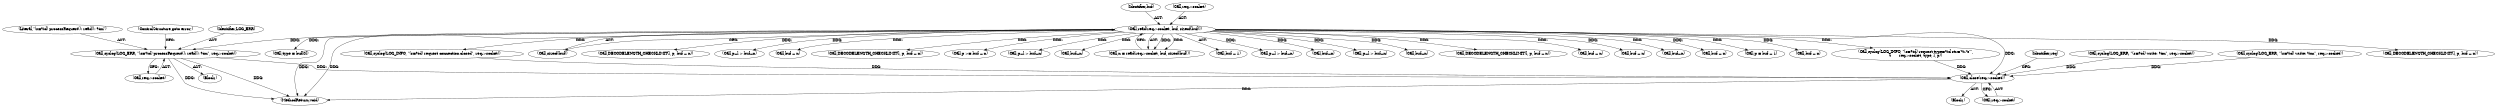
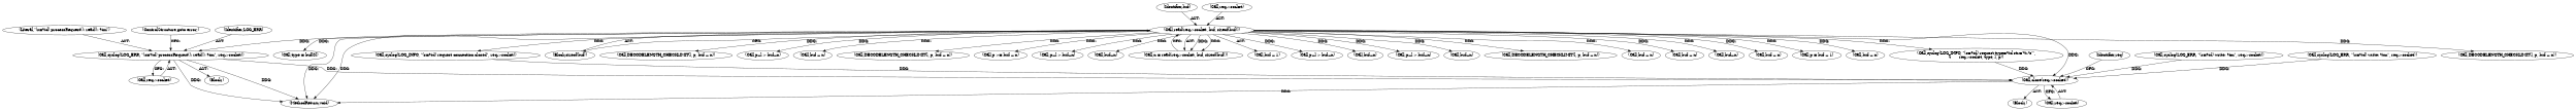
  digraph {
    n1 [label="(Call,syslog(LOG_ERR, \"(s=%d) processRequest(): read(): %m\", req->socket))"]
    n2 [label="(Call,close(req->socket))"]
    n3 [label="(Call,req->socket)"]
    n4 [label="(Block,)"]
    n5 [label="(MethodReturn,void)"]
    n6 [label="(Block,)"]
    n7 [label="(Call,req->socket)"]
    n8 [label="(Call,read(req->socket, buf, sizeof(buf)))"]
    n9 [label="(Call,DECODELENGTH_CHECKLIMIT(l, p, buf + n))"]
    n10 [label="(Call,type = buf[0])"]
-   n11 [label="(Call,sizeof(buf))"]
+   n11 [label="(Block,sizeof(buf))"]
    n12 [label="(Call,DECODELENGTH_CHECKLIMIT(l, p, buf + n))"]
    n13 [label="(Call,p+l > buf+n)"]
    n14 [label="(Call,buf + n)"]
    n15 [label="(Call,DECODELENGTH_CHECKLIMIT(l, p, buf + n))"]
    n16 [label="(Call,p >= buf + n)"]
    n17 [label="(Call,p+l > buf+n)"]
    n18 [label="(Call,buf+n)"]
    n19 [label="(Call,syslog(LOG_INFO, \"(s=%d) request connection closed\", req->socket))"]
    n20 [label="(Call,n = read(req->socket, buf, sizeof(buf)))"]
    n21 [label="(Call,buf + 1)"]
    n22 [label="(Call,syslog(LOG_INFO, \"(s=%d) request type=%d str='%.*s'\",\n\t       req->socket, type, l, p))"]
    n23 [label="(Call,p+l > buf+n)"]
    n24 [label="(Call,buf+n)"]
    n25 [label="(Call,p+l > buf+n)"]
    n26 [label="(Call,buf+n)"]
    n27 [label="(Call,DECODELENGTH_CHECKLIMIT(l, p, buf + n))"]
    n28 [label="(Call,buf + n)"]
    n29 [label="(Call,buf + n)"]
    n30 [label="(Call,buf+n)"]
    n31 [label="(Call,buf + n)"]
    n32 [label="(Call,p = buf + 1)"]
    n33 [label="(Call,buf + n)"]
    n34 [label="(Literal,\"(s=%d) processRequest(): read(): %m\")"]
    n35 [label="(ControlStructure,goto error;)"]
    n36 [label="(Identifier,buf)"]
    n37 [label="(Identifier,req)"]
    n38 [label="(Call,syslog(LOG_ERR, \"(s=%d) write: %m\", req->socket))"]
    n39 [label="(Identifier,LOG_ERR)"]
    n40 [label="(Call,req->socket)"]
    n41 [label="(Call,syslog(LOG_ERR, \"(s=%d) write: %m\", req->socket))"]
    n1 -> n2 [label="DDG: "]
    n1 -> n3 [label="CFG: "]
    n1 -> n4 [label="AST: "]
    n1 -> n5 [label="DDG: "]
    n1 -> n5 [label="DDG: "]
    n2 -> n5 [label="DDG: "]
    n2 -> n6 [label="AST: "]
    n2 -> n7 [label="CFG: "]
    n3 -> n1 [label="AST: "]
    n7 -> n2 [label="AST: "]
    n8 -> n1 [label="DDG: "]
    n8 -> n2 [label="DDG: "]
    n8 -> n5 [label="DDG: "]
    n8 -> n5 [label="DDG: "]
    n8 -> n9 [label="DDG: "]
    n8 -> n10 [label="DDG: "]
    n8 -> n11 [label="CFG: "]
    n8 -> n12 [label="DDG: "]
    n8 -> n13 [label="DDG: "]
    n8 -> n14 [label="DDG: "]
    n8 -> n15 [label="DDG: "]
    n8 -> n16 [label="DDG: "]
    n8 -> n17 [label="DDG: "]
    n8 -> n18 [label="DDG: "]
    n8 -> n19 [label="DDG: "]
    n8 -> n20 [label="AST: "]
    n8 -> n20 [label="DDG: "]
    n8 -> n20 [label="DDG: "]
    n8 -> n21 [label="AST: "]
    n8 -> n22 [label="DDG: "]
    n8 -> n23 [label="DDG: "]
    n8 -> n24 [label="DDG: "]
    n8 -> n25 [label="DDG: "]
    n8 -> n26 [label="DDG: "]
    n8 -> n27 [label="DDG: "]
    n8 -> n28 [label="DDG: "]
    n8 -> n29 [label="DDG: "]
    n8 -> n30 [label="DDG: "]
    n8 -> n31 [label="DDG: "]
    n8 -> n32 [label="DDG: "]
    n8 -> n33 [label="DDG: "]
    n11 -> n8 [label="AST: "]
    n19 -> n2 [label="DDG: "]
    n20 -> n8 [label="CFG: "]
    n22 -> n2 [label="DDG: "]
    n34 -> n1 [label="AST: "]
    n35 -> n1 [label="CFG: "]
    n36 -> n8 [label="AST: "]
    n37 -> n2 [label="CFG: "]
    n38 -> n2 [label="DDG: "]
    n39 -> n1 [label="AST: "]
    n40 -> n8 [label="AST: "]
    n41 -> n2 [label="DDG: "]
  }
